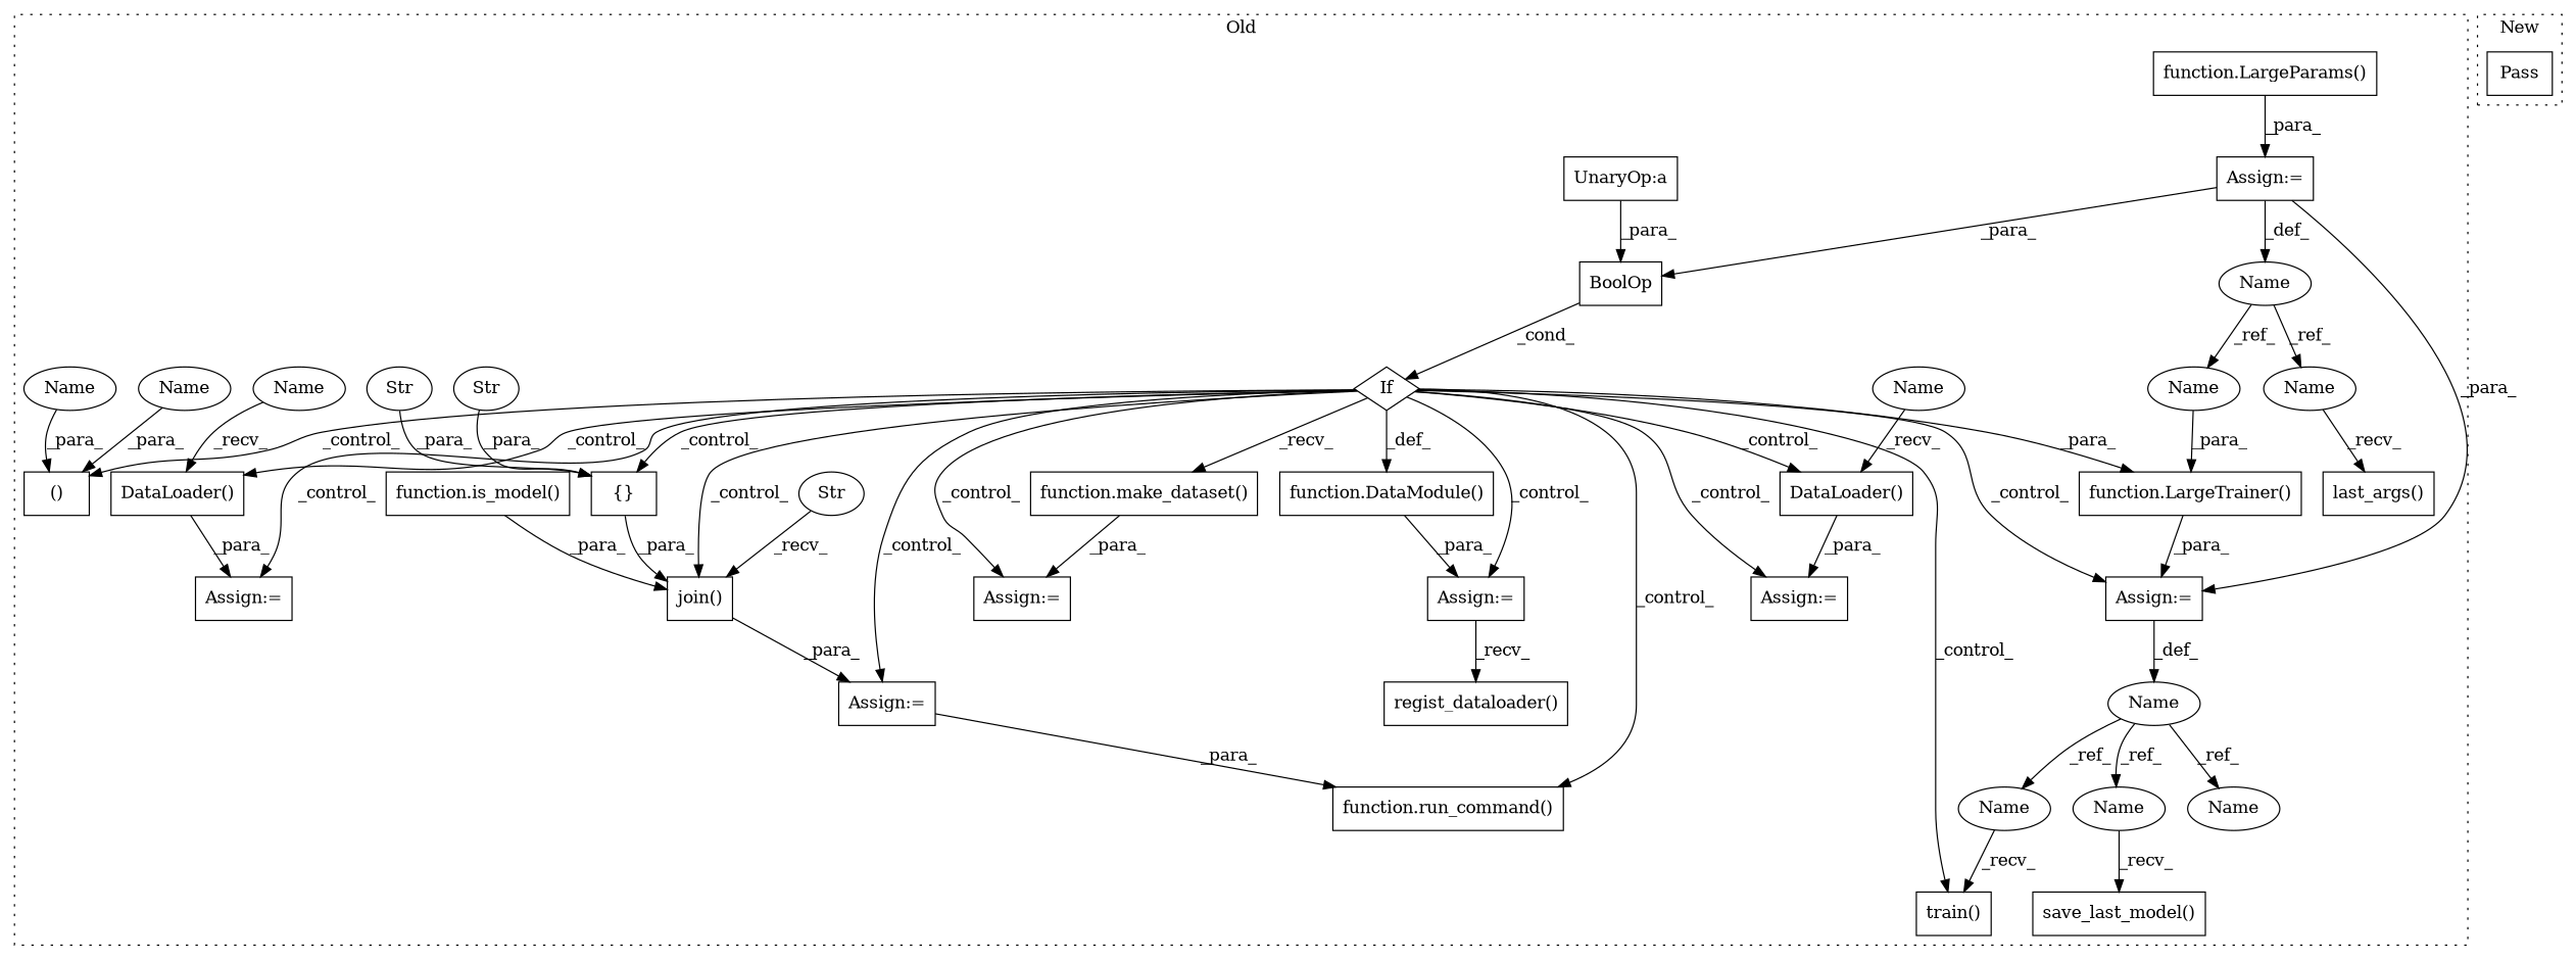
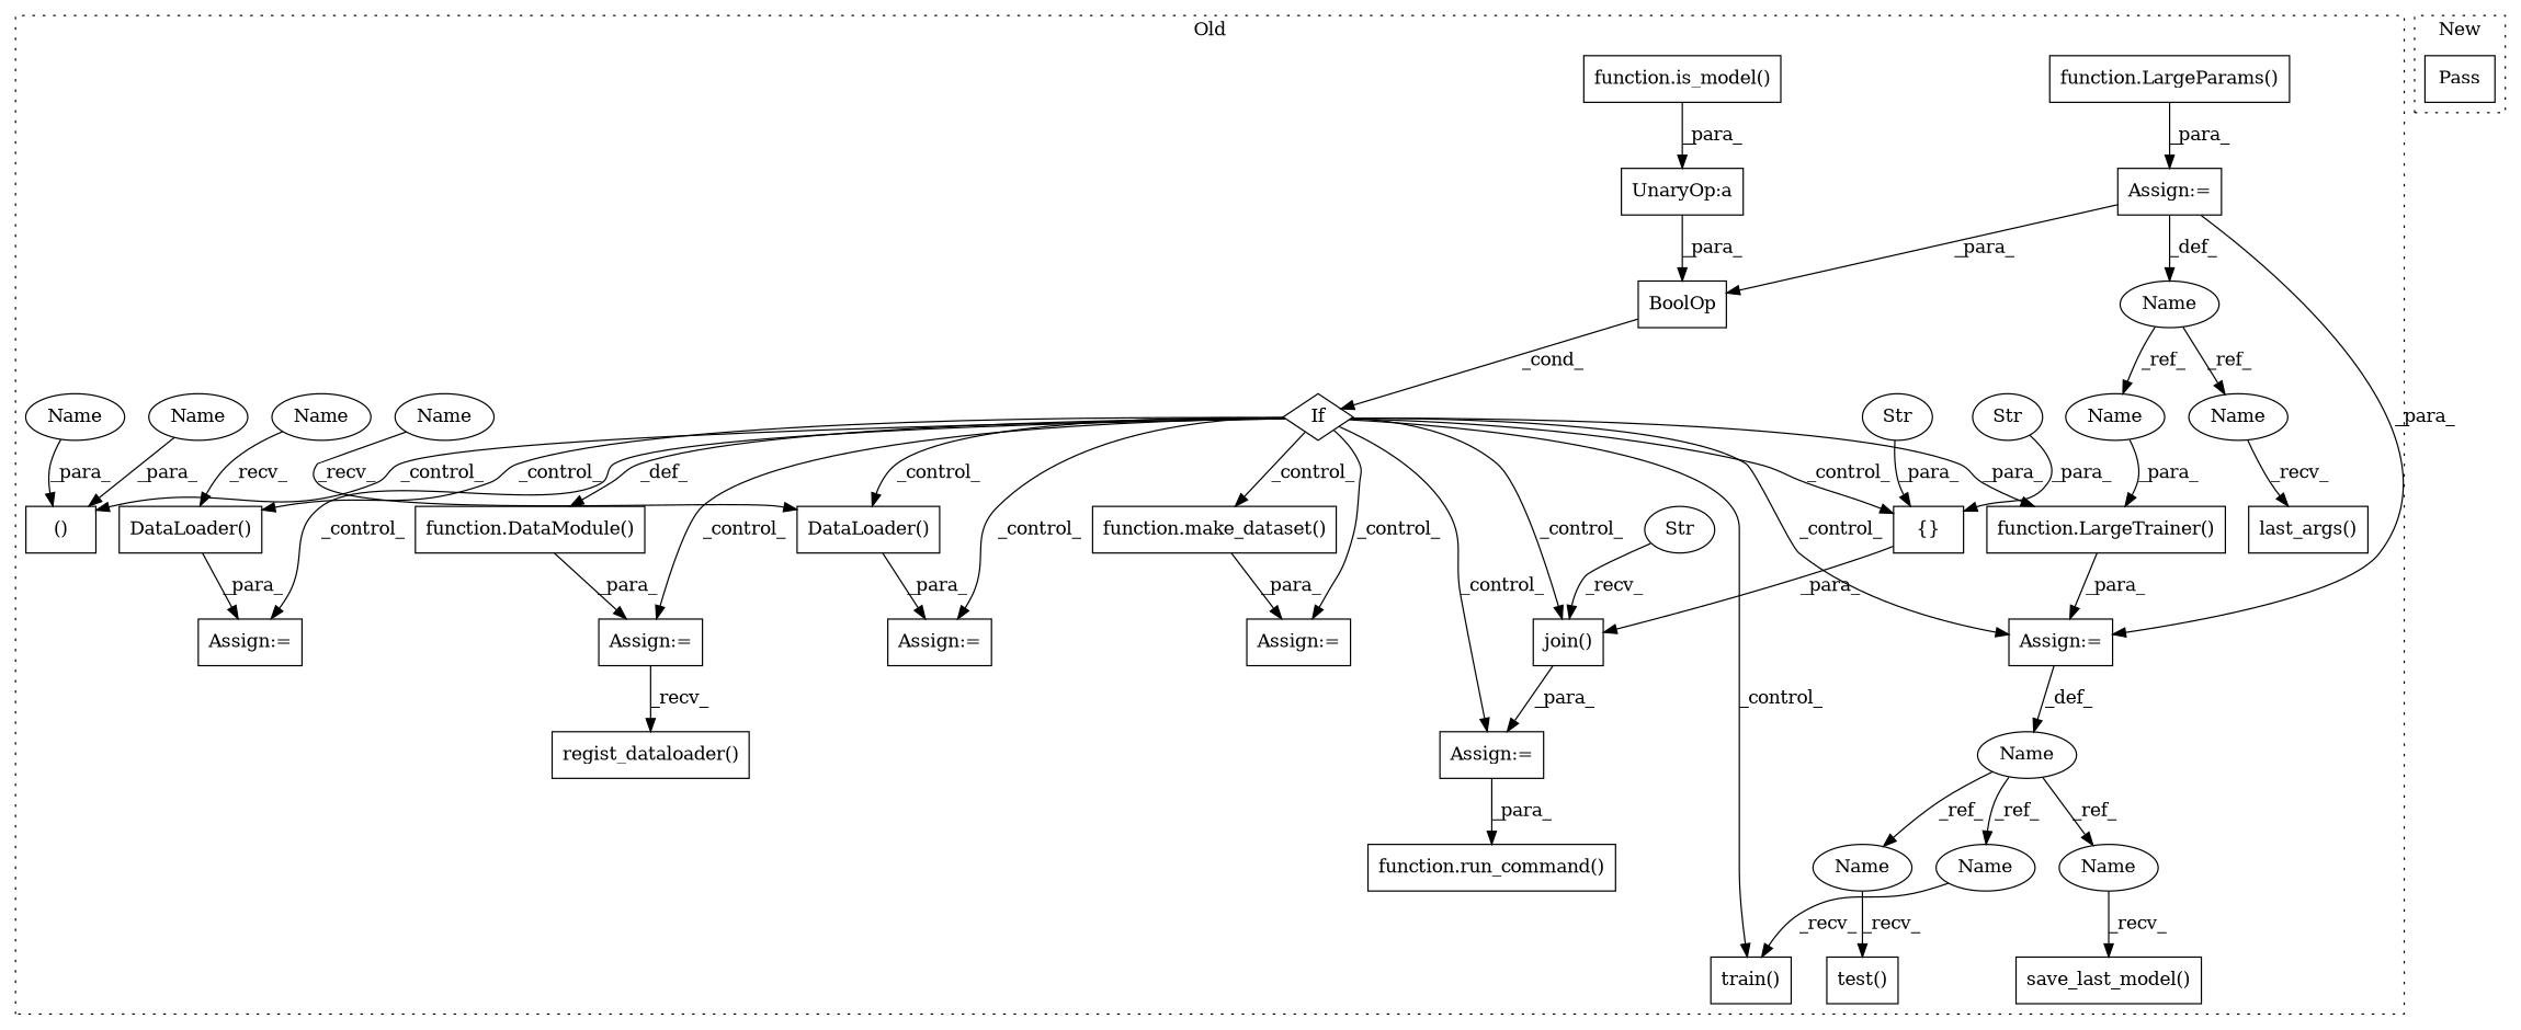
  digraph {
    node [a=75 l=3 s=7613 shape=box]
    n1 [l="9,1" label="join()" s="7383,7462"]
    n2 [a=68 label="Assign:=" s=7380]
    n3 [l=13 label="function.LargeParams()" s=7266]
    n4 [a=96 label=If s=7308 shape=diamond]
    n5 [a=61 label="UnaryOp:a" s=7350]
    n6 [a=54 l=9 label="()"]
    n7 [l="12,1" label="function.run_command()" s="7472,7491"]
    n8 [a=59 l="14,0" label="{}" s="7392,7451"]
    n9 [a=66 l=12 label=Str s=7406 shape=ellipse]
    n10 [a=66 label=Str s=7383 shape=ellipse]
    n11 [a=66 l=8 label=Str s=7420 shape=ellipse]
    n12 [l=25 label="save_last_model()" s=8256]
+   n13 [l=14 label="test()" s=8207]
    n14 [l=44 label="regist_dataloader()" s=7846]
    n15 [l="13,8" label="function.LargeTrainer()" s="8093,8112"]
    n16 [a=87 l=6 label=Name s=7257 shape=ellipse]
    n17 [l=18 label="last_args()" s=7284]
    n18 [a=72 l=52 label=BoolOp s=7311]
    n19 [a=87 l=7 label=Name s=8083 shape=ellipse]
    n20 [l=32 label="function.make_dataset()" s=7625]
    n21 [l=9 label="function.is_model()" s=7354]
    n22 [l=15 label="train()" s=8130]
    n23 [l=58 label="DataLoader()" s=7671]
    n24 [l=63 label="DataLoader()" s=7748]
    n25 [a=68 l=12 label="Assign:="]
    n26 [a=68 label="Assign:=" s=8090]
    n27 [a=68 label="Assign:=" s=7745]
    n28 [a=68 label="Assign:=" s=7263]
    n29 [a=68 label="Assign:=" s=7822]
    n30 [a=68 label="Assign:=" s=7668]
    n31 [l=12 label="function.DataModule()" s=7825]
    n32 [a=87 l=7 label=Name s=8256 shape=ellipse]
    n33 [a=87 l=7 label=Name s=8130 shape=ellipse]
    n34 [a=87 l=7 label=Name s=8207 shape=ellipse]
    n35 [a=87 l=6 label=Name s=8106 shape=ellipse]
    n36 [a=87 l=6 label=Name s=7284 shape=ellipse]
    n37 [a=87 l=2 label=Name s=7671 shape=ellipse]
    n38 [a=87 l=2 label=Name s=7611 shape=ellipse]
    n39 [a=87 l=7 label=Name s=7748 shape=ellipse]
    n40 [a=87 l=7 label=Name s=7615 shape=ellipse]
    n41 [a=62 l=4 label=Pass s=8475]
    subgraph cluster_1 {
      label=Old
      style=dotted
      n1
      n2
      n3
      n4
      n5
      n6
      n7
      n8
      n9
      n10
      n11
      n12
+     n13
      n14
      n15
      n16
      n17
      n18
      n19
      n20
      n21
      n22
      n23
      n24
      n25
      n26
      n27
      n28
      n29
      n30
      n31
      n32
      n33
      n34
      n35
      n36
      n37
      n38
      n39
      n40
    }
    subgraph cluster_2 {
      label=New
      style=dotted
      n41
    }
    n1 -> n2 [label=_para_]
    n2 -> n7 [label=_para_]
    n3 -> n28 [label=_para_]
    n4 -> n1 [label=_control_]
    n4 -> n2 [label=_control_]
    n4 -> n6 [label=_control_]
-   n4 -> n7 [label=_control_]
    n4 -> n8 [label=_control_]
    n4 -> n15 [label=_para_]
-   n4 -> n20 [label=_recv_]
+   n4 -> n20 [label=_control_]
    n4 -> n22 [label=_control_]
    n4 -> n23 [label=_control_]
    n4 -> n24 [label=_control_]
    n4 -> n25 [label=_control_]
    n4 -> n26 [label=_control_]
    n4 -> n27 [label=_control_]
    n4 -> n29 [label=_control_]
    n4 -> n30 [label=_control_]
    n4 -> n31 [label=_def_]
    n5 -> n18 [label=_para_]
    n8 -> n1 [label=_para_]
    n9 -> n8 [label=_para_]
    n10 -> n1 [label=_recv_]
    n11 -> n8 [label=_para_]
    n15 -> n26 [label=_para_]
    n16 -> n35 [label=_ref_]
    n16 -> n36 [label=_ref_]
    n18 -> n4 [label=_cond_]
    n19 -> n32 [label=_ref_]
    n19 -> n33 [label=_ref_]
    n19 -> n34 [label=_ref_]
    n20 -> n25 [label=_para_]
-   n21 -> n1 [label=_para_]
+   n21 -> n5 [label=_para_]
    n23 -> n30 [label=_para_]
    n24 -> n27 [label=_para_]
    n26 -> n19 [label=_def_]
    n28 -> n16 [label=_def_]
    n28 -> n18 [label=_para_]
    n28 -> n26 [label=_para_]
    n29 -> n14 [label=_recv_]
    n31 -> n29 [label=_para_]
    n32 -> n12 [label=_recv_]
    n33 -> n22 [label=_recv_]
+   n34 -> n13 [label=_recv_]
    n35 -> n15 [label=_para_]
    n36 -> n17 [label=_recv_]
    n37 -> n23 [label=_recv_]
    n38 -> n6 [label=_para_]
    n39 -> n24 [label=_recv_]
    n40 -> n6 [label=_para_]
  }
